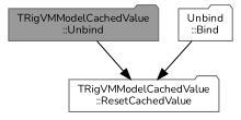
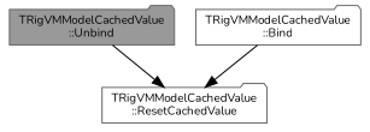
  digraph {
    fontname=Nunito
    rankdir=TB
    node [color=grey40 fillcolor=white fontname=Nunito fontsize=10 shape=folder style=filled]
    edge [color=black fontname=Nunito fontsize=10 labelfontname=Helvetica labelfontsize=10 style=solid]
    n1 [color=gray40 fillcolor=grey60 fontcolor=black height=0.2 label="TRigVMModelCachedValue\l::Unbind" width=0.4]
    n2 [height=0.2 label="TRigVMModelCachedValue\l::ResetCachedValue" width=0.4]
-   n3 [height=0.2 label="Unbind\l::Bind" width=0.4]
+   n3 [height=0.2 label="TRigVMModelCachedValue\l::Bind" width=0.4]
    n1 -> n2
    n3 -> n2
  }
